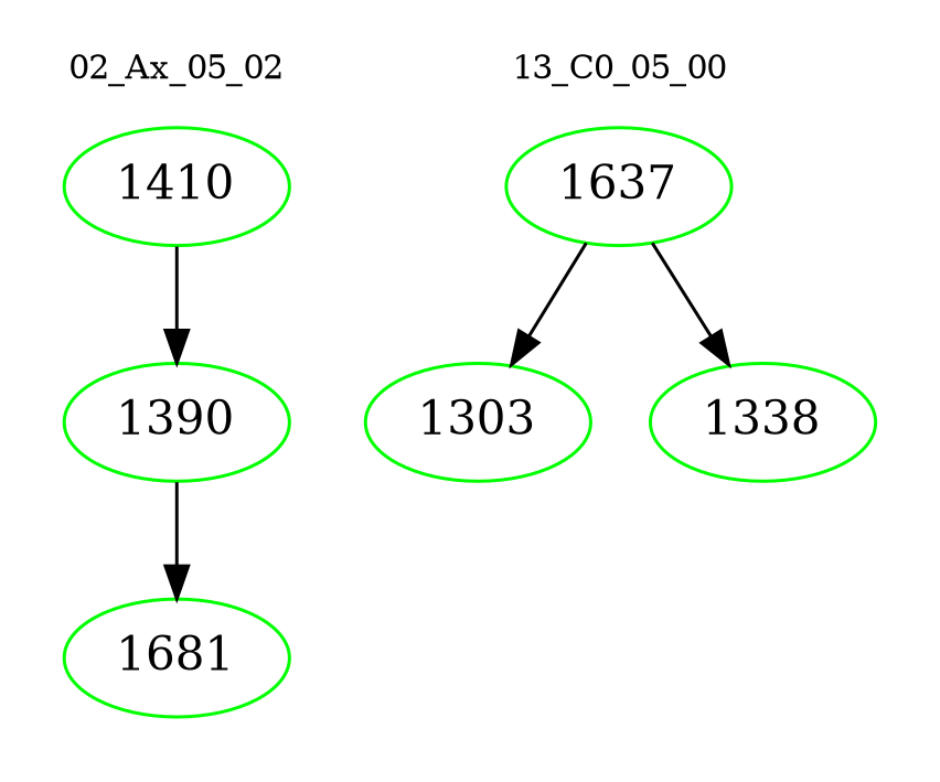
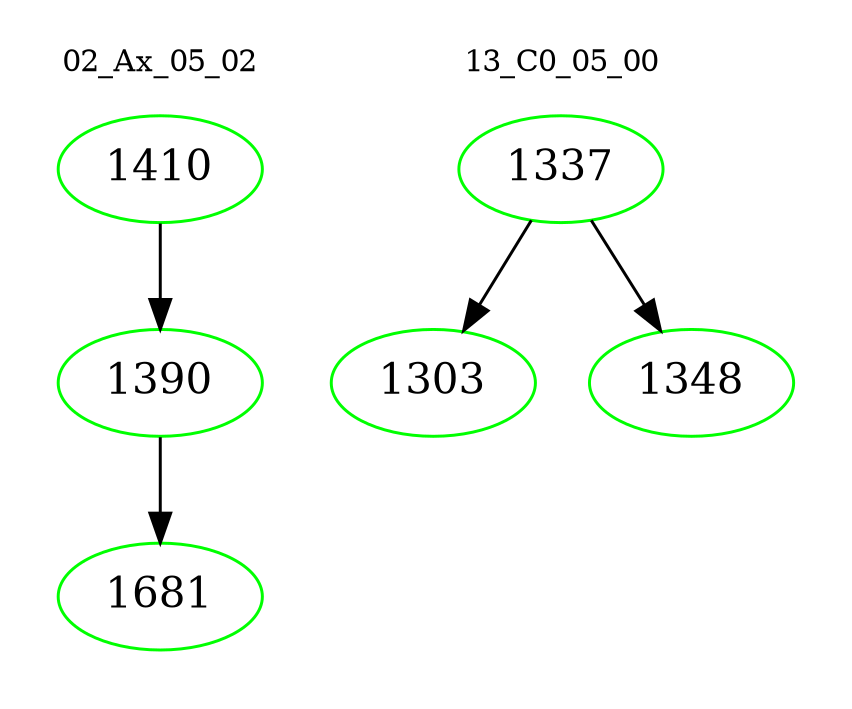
  digraph {
    node [color=green]
    edge [color=black]
    n1 [label=1390]
    n2 [label=1681]
    n3 [label=1410]
-   n4 [label=1637]
+   n4 [label=1337]
    n5 [label=1303]
-   n6 [label=1338]
+   n6 [label=1348]
    subgraph cluster_1 {
      color=white
      fontsize=10
      label="02_Ax_05_02"
      n1
      n2
      n3
    }
    subgraph cluster_2 {
      color=white
      fontsize=10
      label="13_C0_05_00"
      n4
      n5
      n6
    }
    n1 -> n2
    n3 -> n1
    n4 -> n5
    n4 -> n6
  }
